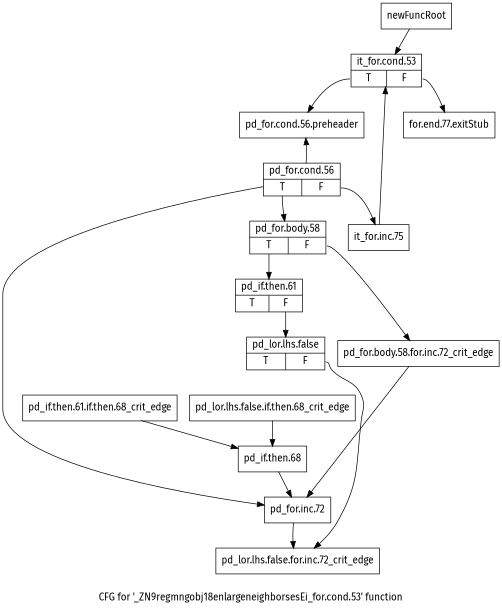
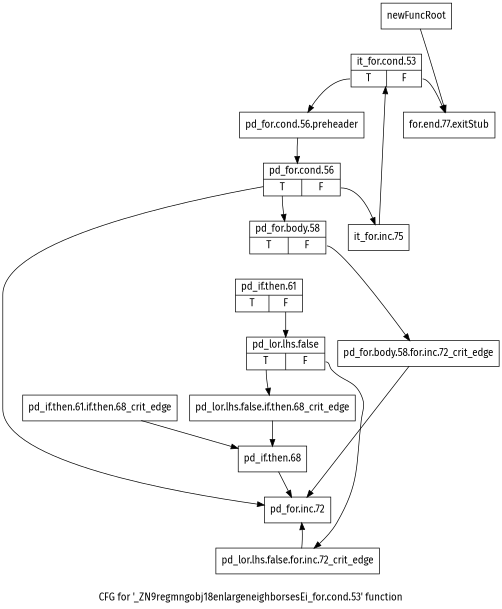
  digraph {
    fontname="Fira Sans"
    label="CFG for '_ZN9regmngobj18enlargeneighborsesEi_for.cond.53' function"
    node [fontname="Fira Sans" shape=record]
    edge [fontname="Fira Sans"]
    n1 [label="{newFuncRoot}"]
    n2 [label="{it_for.cond.53|{<s0>T|<s1>F}}"]
    n3 [label="{for.end.77.exitStub}"]
    n4 [label="{pd_for.cond.56.preheader}"]
    n5 [label="{pd_for.cond.56|{<s0>T|<s1>F}}"]
    n6 [label="{pd_for.body.58|{<s0>T|<s1>F}}"]
    n7 [label="{it_for.inc.75}"]
    n8 [label="{pd_for.inc.72}"]
    n9 [label="{pd_if.then.61|{<s0>T|<s1>F}}"]
    n10 [label="{pd_for.body.58.for.inc.72_crit_edge}"]
    n11 [label="{pd_lor.lhs.false|{<s0>T|<s1>F}}"]
    n12 [label="{pd_if.then.61.if.then.68_crit_edge}"]
    n13 [label="{pd_if.then.68}"]
    n14 [label="{pd_lor.lhs.false.if.then.68_crit_edge}"]
    n15 [label="{pd_lor.lhs.false.for.inc.72_crit_edge}"]
-   n1 -> n2
+   n1 -> n3
    n2 -> n3 [tailport=s1]
    n2 -> n4 [tailport=s0]
-   n5 -> n4
+   n4 -> n5
    n5 -> n6 [tailport=s0]
    n5 -> n7 [tailport=s1]
    n5 -> n8
-   n6 -> n9 [tailport=s0]
    n6 -> n10 [tailport=s1]
    n7 -> n2
    n9 -> n11 [tailport=s1]
    n10 -> n8
+   n11 -> n14 [tailport=s0]
    n11 -> n15 [tailport=s1]
    n12 -> n13
    n13 -> n8
    n14 -> n13
-   n8 -> n15
+   n15 -> n8
  }
